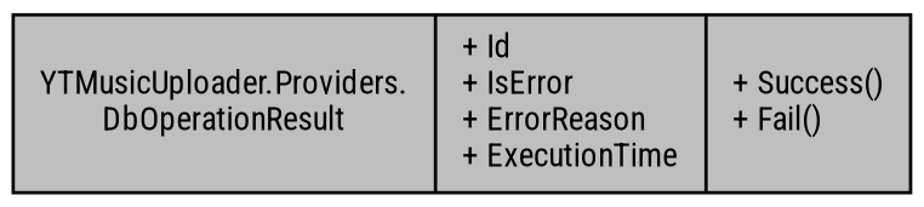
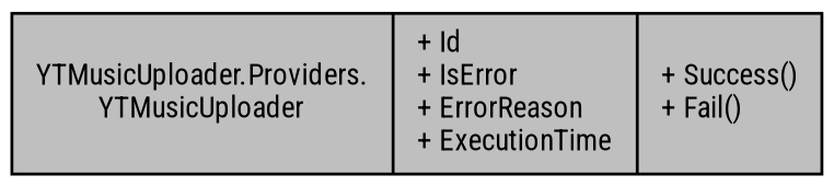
  digraph {
    rankdir=LR
    fontname="Roboto Condensed"
-   n1 [color=black fillcolor=grey75 fontcolor=black fontname="Roboto Condensed" fontsize=10 height=0.2 label="{YTMusicUploader.Providers.\lDbOperationResult\n|+ Id\l+ IsError\l+ ErrorReason\l+ ExecutionTime\l|+ Success()\l+ Fail()\l}" shape=record style=filled width=0.4]
+   n1 [color=black fillcolor=grey75 fontcolor=black fontname="Roboto Condensed" fontsize=10 height=0.2 label="{YTMusicUploader.Providers.\lYTMusicUploader\n|+ Id\l+ IsError\l+ ErrorReason\l+ ExecutionTime\l|+ Success()\l+ Fail()\l}" shape=record style=filled width=0.4]
  }
